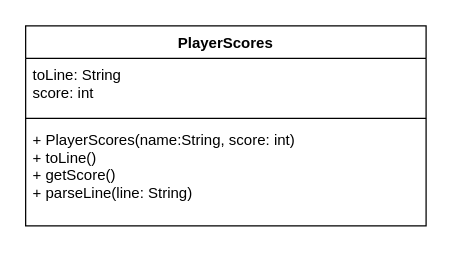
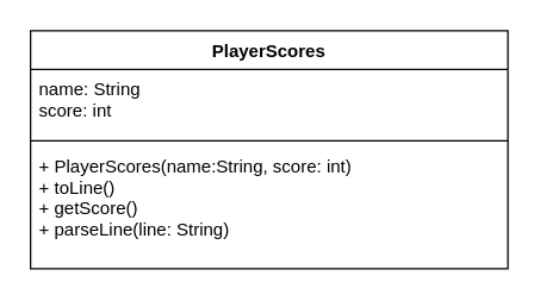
  <mxCell id="0" />
  <mxCell id="1" parent="0" />
  <mxCell id="2" value="PlayerScores" style="swimlane;fontStyle=1;align=center;verticalAlign=top;childLayout=stackLayout;horizontal=1;startSize=26;horizontalStack=0;resizeParent=1;resizeParentMax=0;resizeLast=0;collapsible=1;marginBottom=0;" parent="1" vertex="1"><mxGeometry x="20" y="20" width="320" height="160" as="geometry" /></mxCell>
- <mxCell id="3" value="toLine: String&#10;score: int&#10;" style="text;strokeColor=none;fillColor=none;align=left;verticalAlign=top;spacingLeft=4;spacingRight=4;overflow=hidden;rotatable=0;points=[[0,0.5],[1,0.5]];portConstraint=eastwest;" parent="2" vertex="1"><mxGeometry y="26" width="320" height="44" as="geometry" /></mxCell>
+ <mxCell id="3" value="name: String&#10;score: int&#10;" style="text;strokeColor=none;fillColor=none;align=left;verticalAlign=top;spacingLeft=4;spacingRight=4;overflow=hidden;rotatable=0;points=[[0,0.5],[1,0.5]];portConstraint=eastwest;" parent="2" vertex="1"><mxGeometry y="26" width="320" height="44" as="geometry" /></mxCell>
  <mxCell id="4" value="" style="line;strokeWidth=1;fillColor=none;align=left;verticalAlign=middle;spacingTop=-1;spacingLeft=3;spacingRight=3;rotatable=0;labelPosition=right;points=[];portConstraint=eastwest;" parent="2" vertex="1"><mxGeometry y="70" width="320" height="8" as="geometry" /></mxCell>
  <mxCell id="5" value="+ PlayerScores(name:String, score: int)&#10;+ toLine()&#10;+ getScore()&#10;+ parseLine(line: String)" style="text;strokeColor=none;fillColor=none;align=left;verticalAlign=top;spacingLeft=4;spacingRight=4;overflow=hidden;rotatable=0;points=[[0,0.5],[1,0.5]];portConstraint=eastwest;" parent="2" vertex="1"><mxGeometry y="78" width="320" height="82" as="geometry" /></mxCell>
